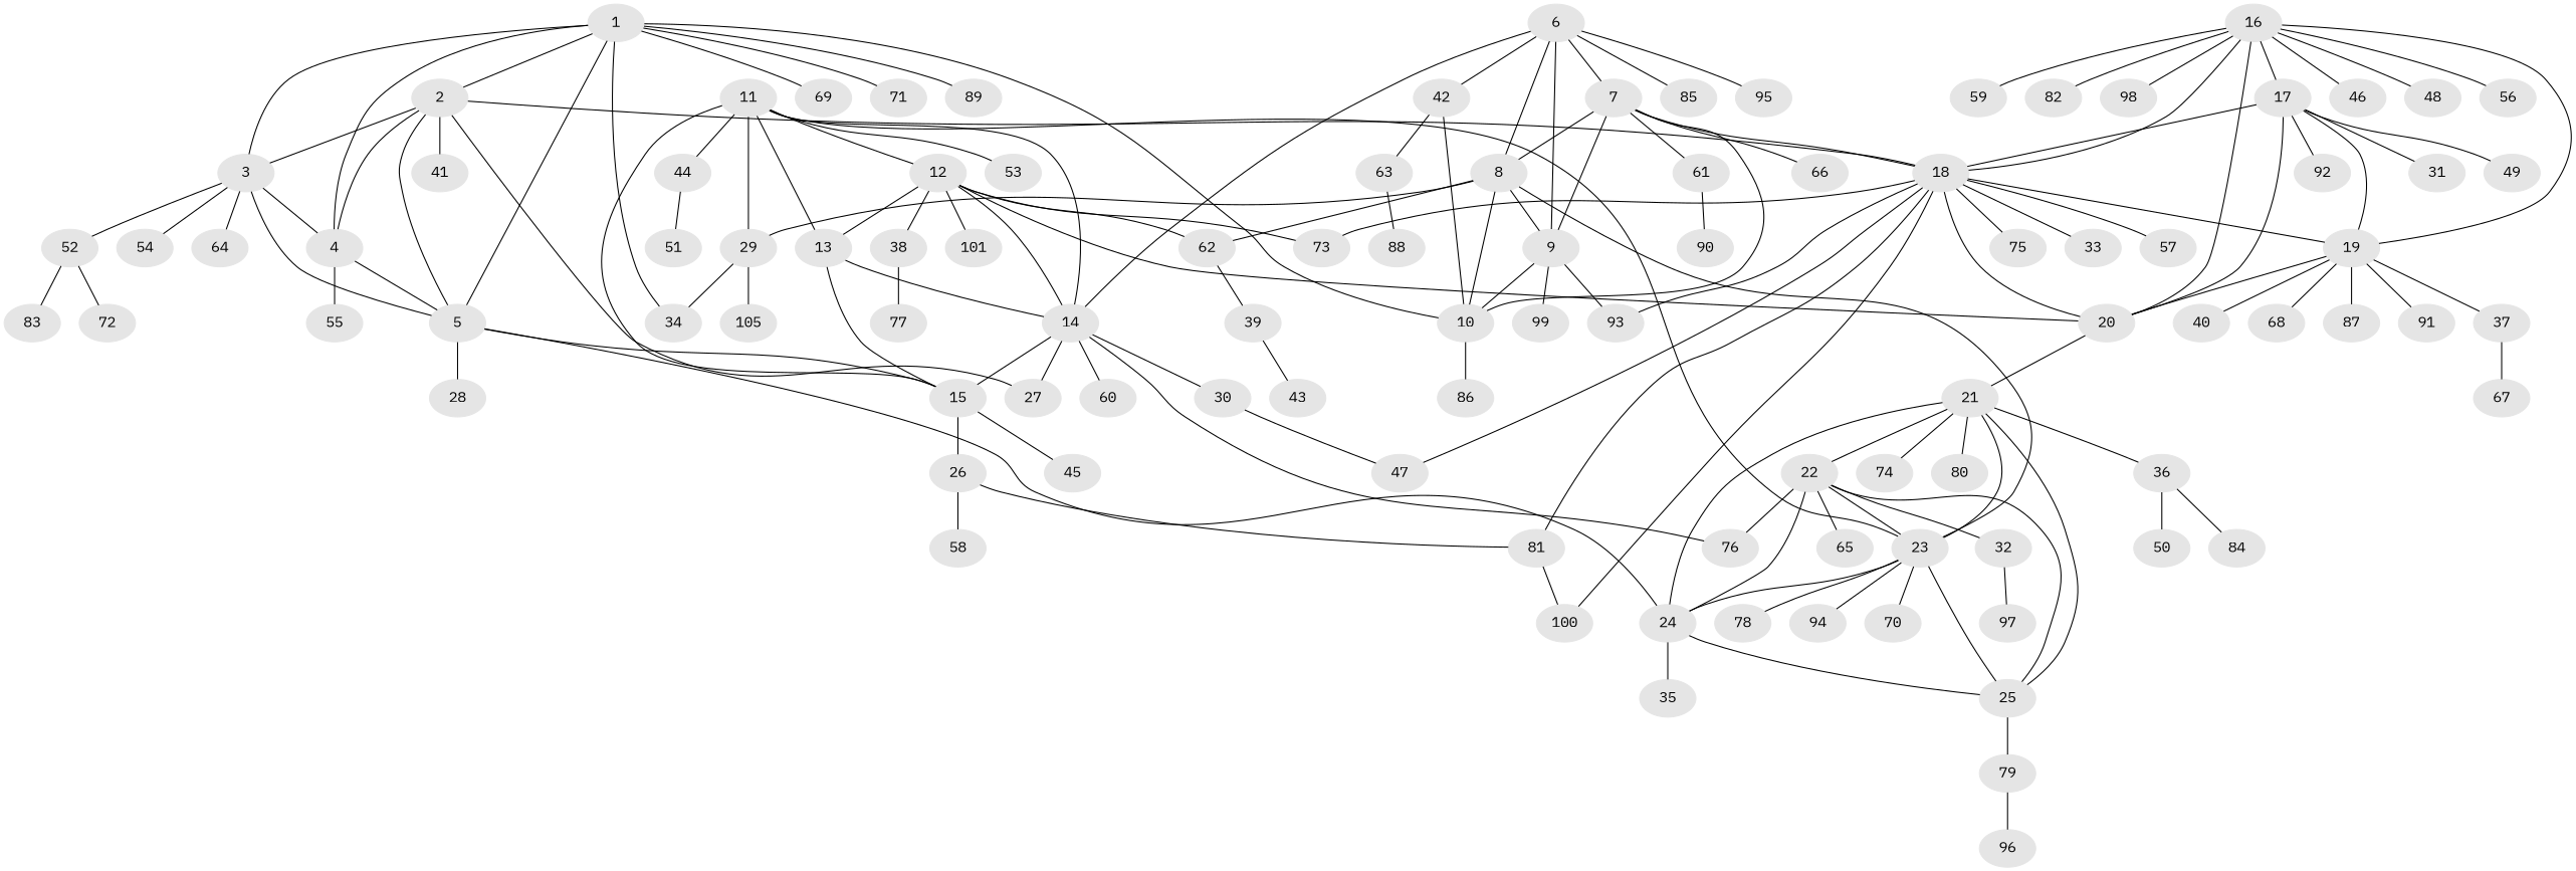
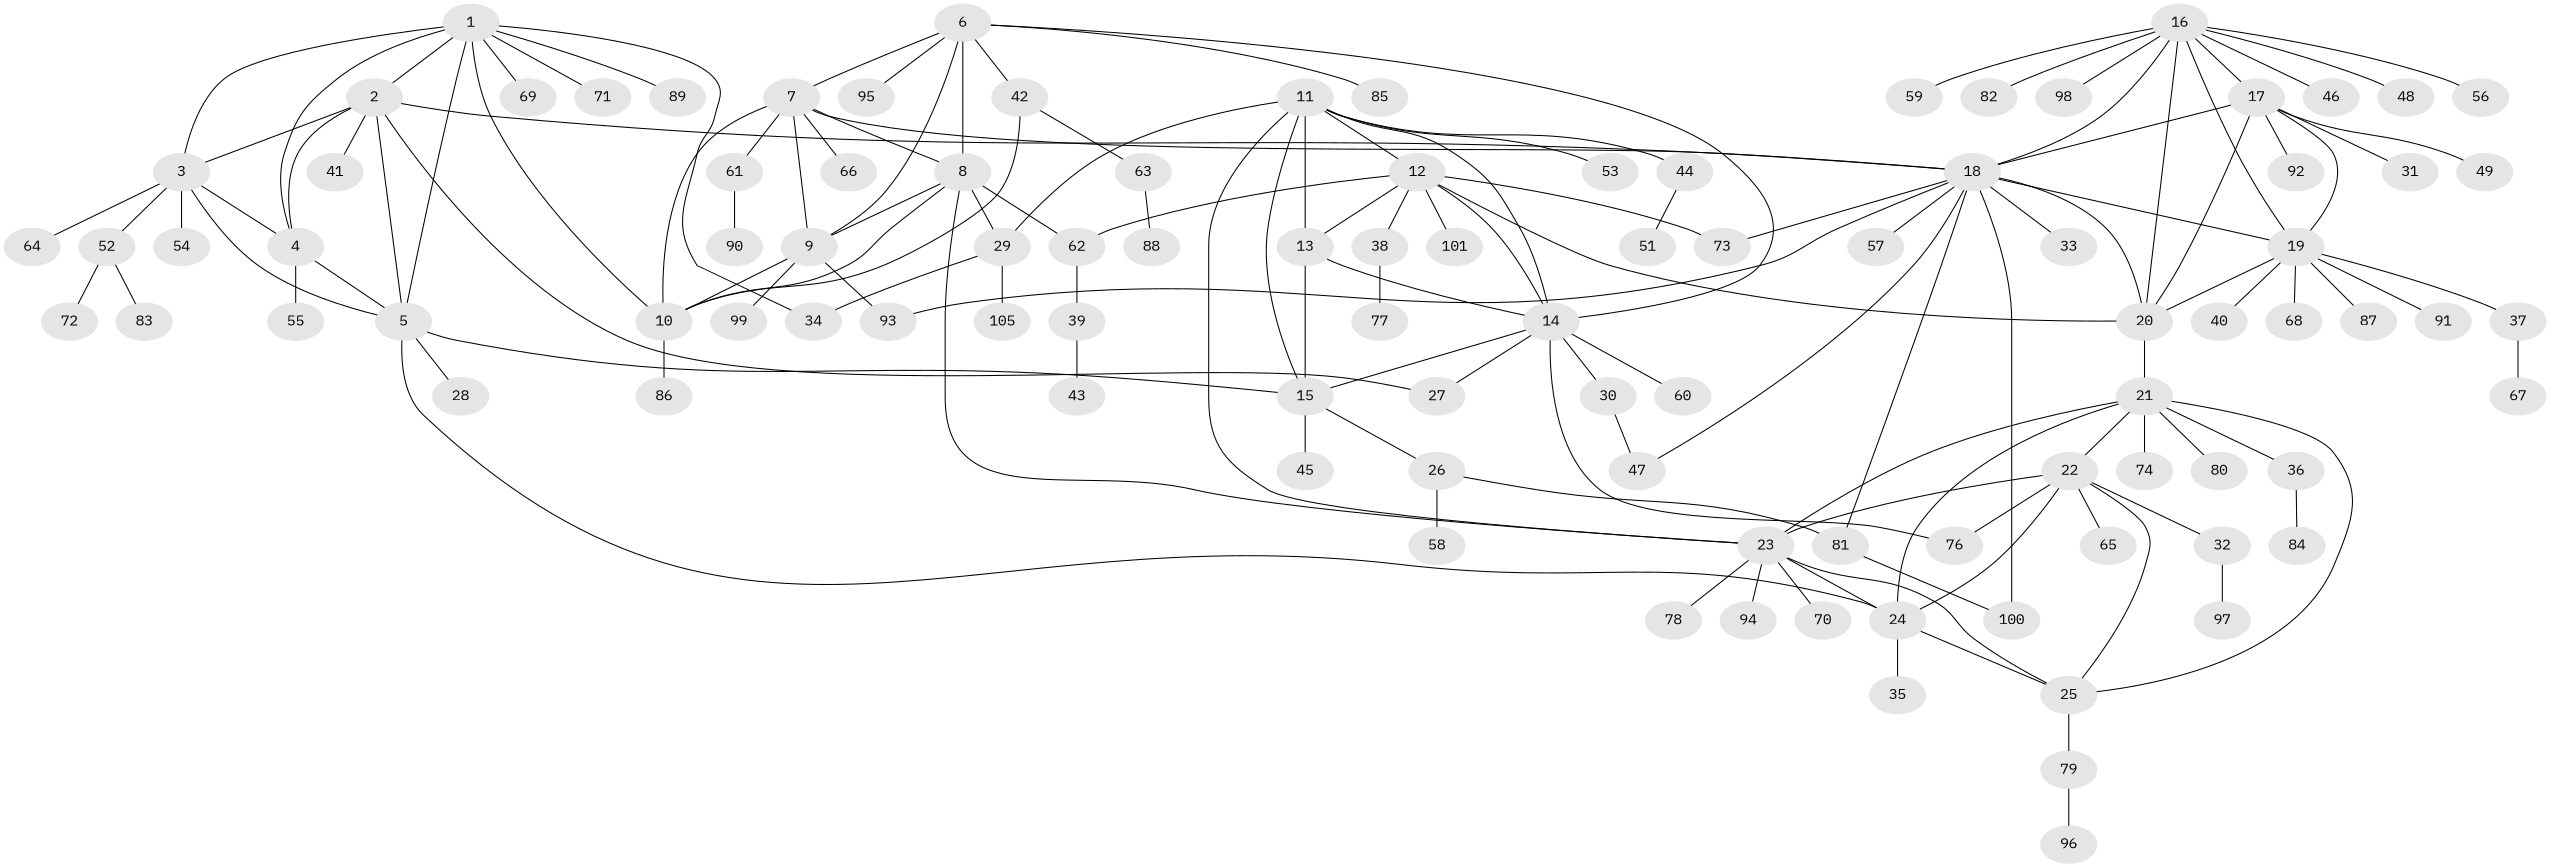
  graph {
    fontname="IBM Plex Mono"
    node [color=gray90 fontname="IBM Plex Mono" style=filled]
    edge [fontname="IBM Plex Mono"]
    1
    2
    3
    4
    5
    10
    34
    69
    71
    89
    18
    27
    41
    52
    54
    64
    55
    15
    24
    28
    86
    93
    20
    73
    19
    33
    47
    57
-   75
    81
    100
    72
    83
    26
    45
    25
    35
    6
    7
    8
    9
    14
    42
    85
    95
    61
    66
    23
    29
    62
    99
    30
    60
    76
    63
    90
    70
    78
    94
    n60 [label=105]
    39
    11
    12
    13
    44
    53
    38
    101
    51
    21
    77
    58
    43
    16
    17
    46
    48
    56
    59
    82
    98
    31
    49
    92
    37
    40
    68
    87
    91
    67
    22
    36
    74
    80
    32
    65
    79
-   50
    84
    97
    96
    88
    1 -- 2
    1 -- 3
    1 -- 4
    1 -- 5
    1 -- 10
    1 -- 34
    1 -- 69
    1 -- 71
    1 -- 89
    2 -- 3
    2 -- 4
    2 -- 5
    2 -- 18
    2 -- 27
    2 -- 41
    3 -- 4
    3 -- 5
    3 -- 52
    3 -- 54
    3 -- 64
    4 -- 5
    4 -- 55
    5 -- 15
    5 -- 24
    5 -- 28
    10 -- 86
    18 -- 93
    18 -- 20
    18 -- 73
    18 -- 19
    18 -- 33
    18 -- 47
    18 -- 57
-   18 -- 75
    18 -- 81
    18 -- 100
    52 -- 72
    52 -- 83
    15 -- 26
    15 -- 45
    24 -- 25
    24 -- 35
    20 -- 21
    19 -- 20
    19 -- 37
    19 -- 40
    19 -- 68
    19 -- 87
    19 -- 91
    81 -- 100
    26 -- 81
    26 -- 58
    25 -- 79
    6 -- 7
    6 -- 8
    6 -- 9
    6 -- 14
    6 -- 42
    6 -- 85
    6 -- 95
    7 -- 10
    7 -- 18
    7 -- 8
    7 -- 9
    7 -- 61
    7 -- 66
    8 -- 10
    8 -- 9
    8 -- 23
    8 -- 29
    8 -- 62
    9 -- 10
    9 -- 93
    9 -- 99
    14 -- 27
    14 -- 15
    14 -- 30
    14 -- 60
    14 -- 76
    42 -- 10
    42 -- 63
    61 -- 90
    23 -- 24
    23 -- 25
    23 -- 70
    23 -- 78
    23 -- 94
    29 -- 34
    29 -- n60
    62 -- 39
    30 -- 47
    63 -- 88
    39 -- 43
    11 -- 15
    11 -- 14
    11 -- 23
    11 -- 29
    11 -- 12
    11 -- 13
    11 -- 44
    11 -- 53
    12 -- 20
    12 -- 73
    12 -- 14
    12 -- 62
    12 -- 13
    12 -- 38
    12 -- 101
    13 -- 15
    13 -- 14
    44 -- 51
    38 -- 77
    21 -- 24
    21 -- 25
    21 -- 23
    21 -- 22
    21 -- 36
    21 -- 74
    21 -- 80
    16 -- 18
    16 -- 20
    16 -- 19
    16 -- 17
    16 -- 46
    16 -- 48
    16 -- 56
    16 -- 59
    16 -- 82
    16 -- 98
    17 -- 18
    17 -- 20
    17 -- 19
    17 -- 31
    17 -- 49
    17 -- 92
    37 -- 67
    22 -- 24
    22 -- 25
    22 -- 23
    22 -- 76
    22 -- 32
    22 -- 65
-   36 -- 50
    36 -- 84
    32 -- 97
    79 -- 96
  }
